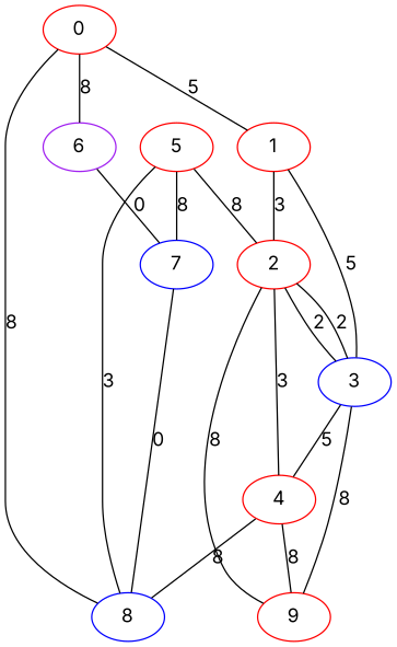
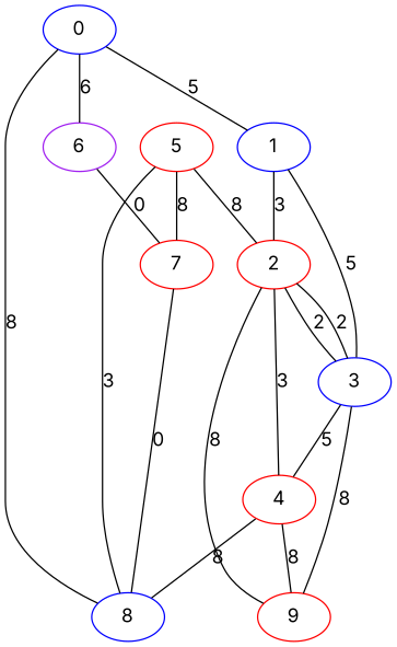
  graph {
    fontname=Inter
    node [color=red fontname=Inter weight=1]
    edge [fontname=Inter]
-   0
-   1
+   0 [color=blue]
+   1 [color=blue]
    6 [color=purple weight=4]
    8 [color=blue weight=3]
    2
    3 [color=blue]
-   7 [color=blue weight=3]
+   7 [weight=3]
    4
    9 [weight=3]
    5
    0 -- 1 [label=5]
-   0 -- 6 [label=8]
+   0 -- 6 [label=6]
    0 -- 8 [label=8]
    1 -- 2 [label=3]
    1 -- 3 [label=5]
    6 -- 7 [label=0]
    2 -- 3 [label=2]
    2 -- 3 [label=2]
    2 -- 4 [label=3]
    2 -- 9 [label=8]
    3 -- 4 [label=5]
    3 -- 9 [label=8]
    7 -- 8 [label=0]
    4 -- 8 [label=8]
    4 -- 9 [label=8]
    5 -- 8 [label=3]
    5 -- 2 [label=8]
    5 -- 7 [label=8]
  }
